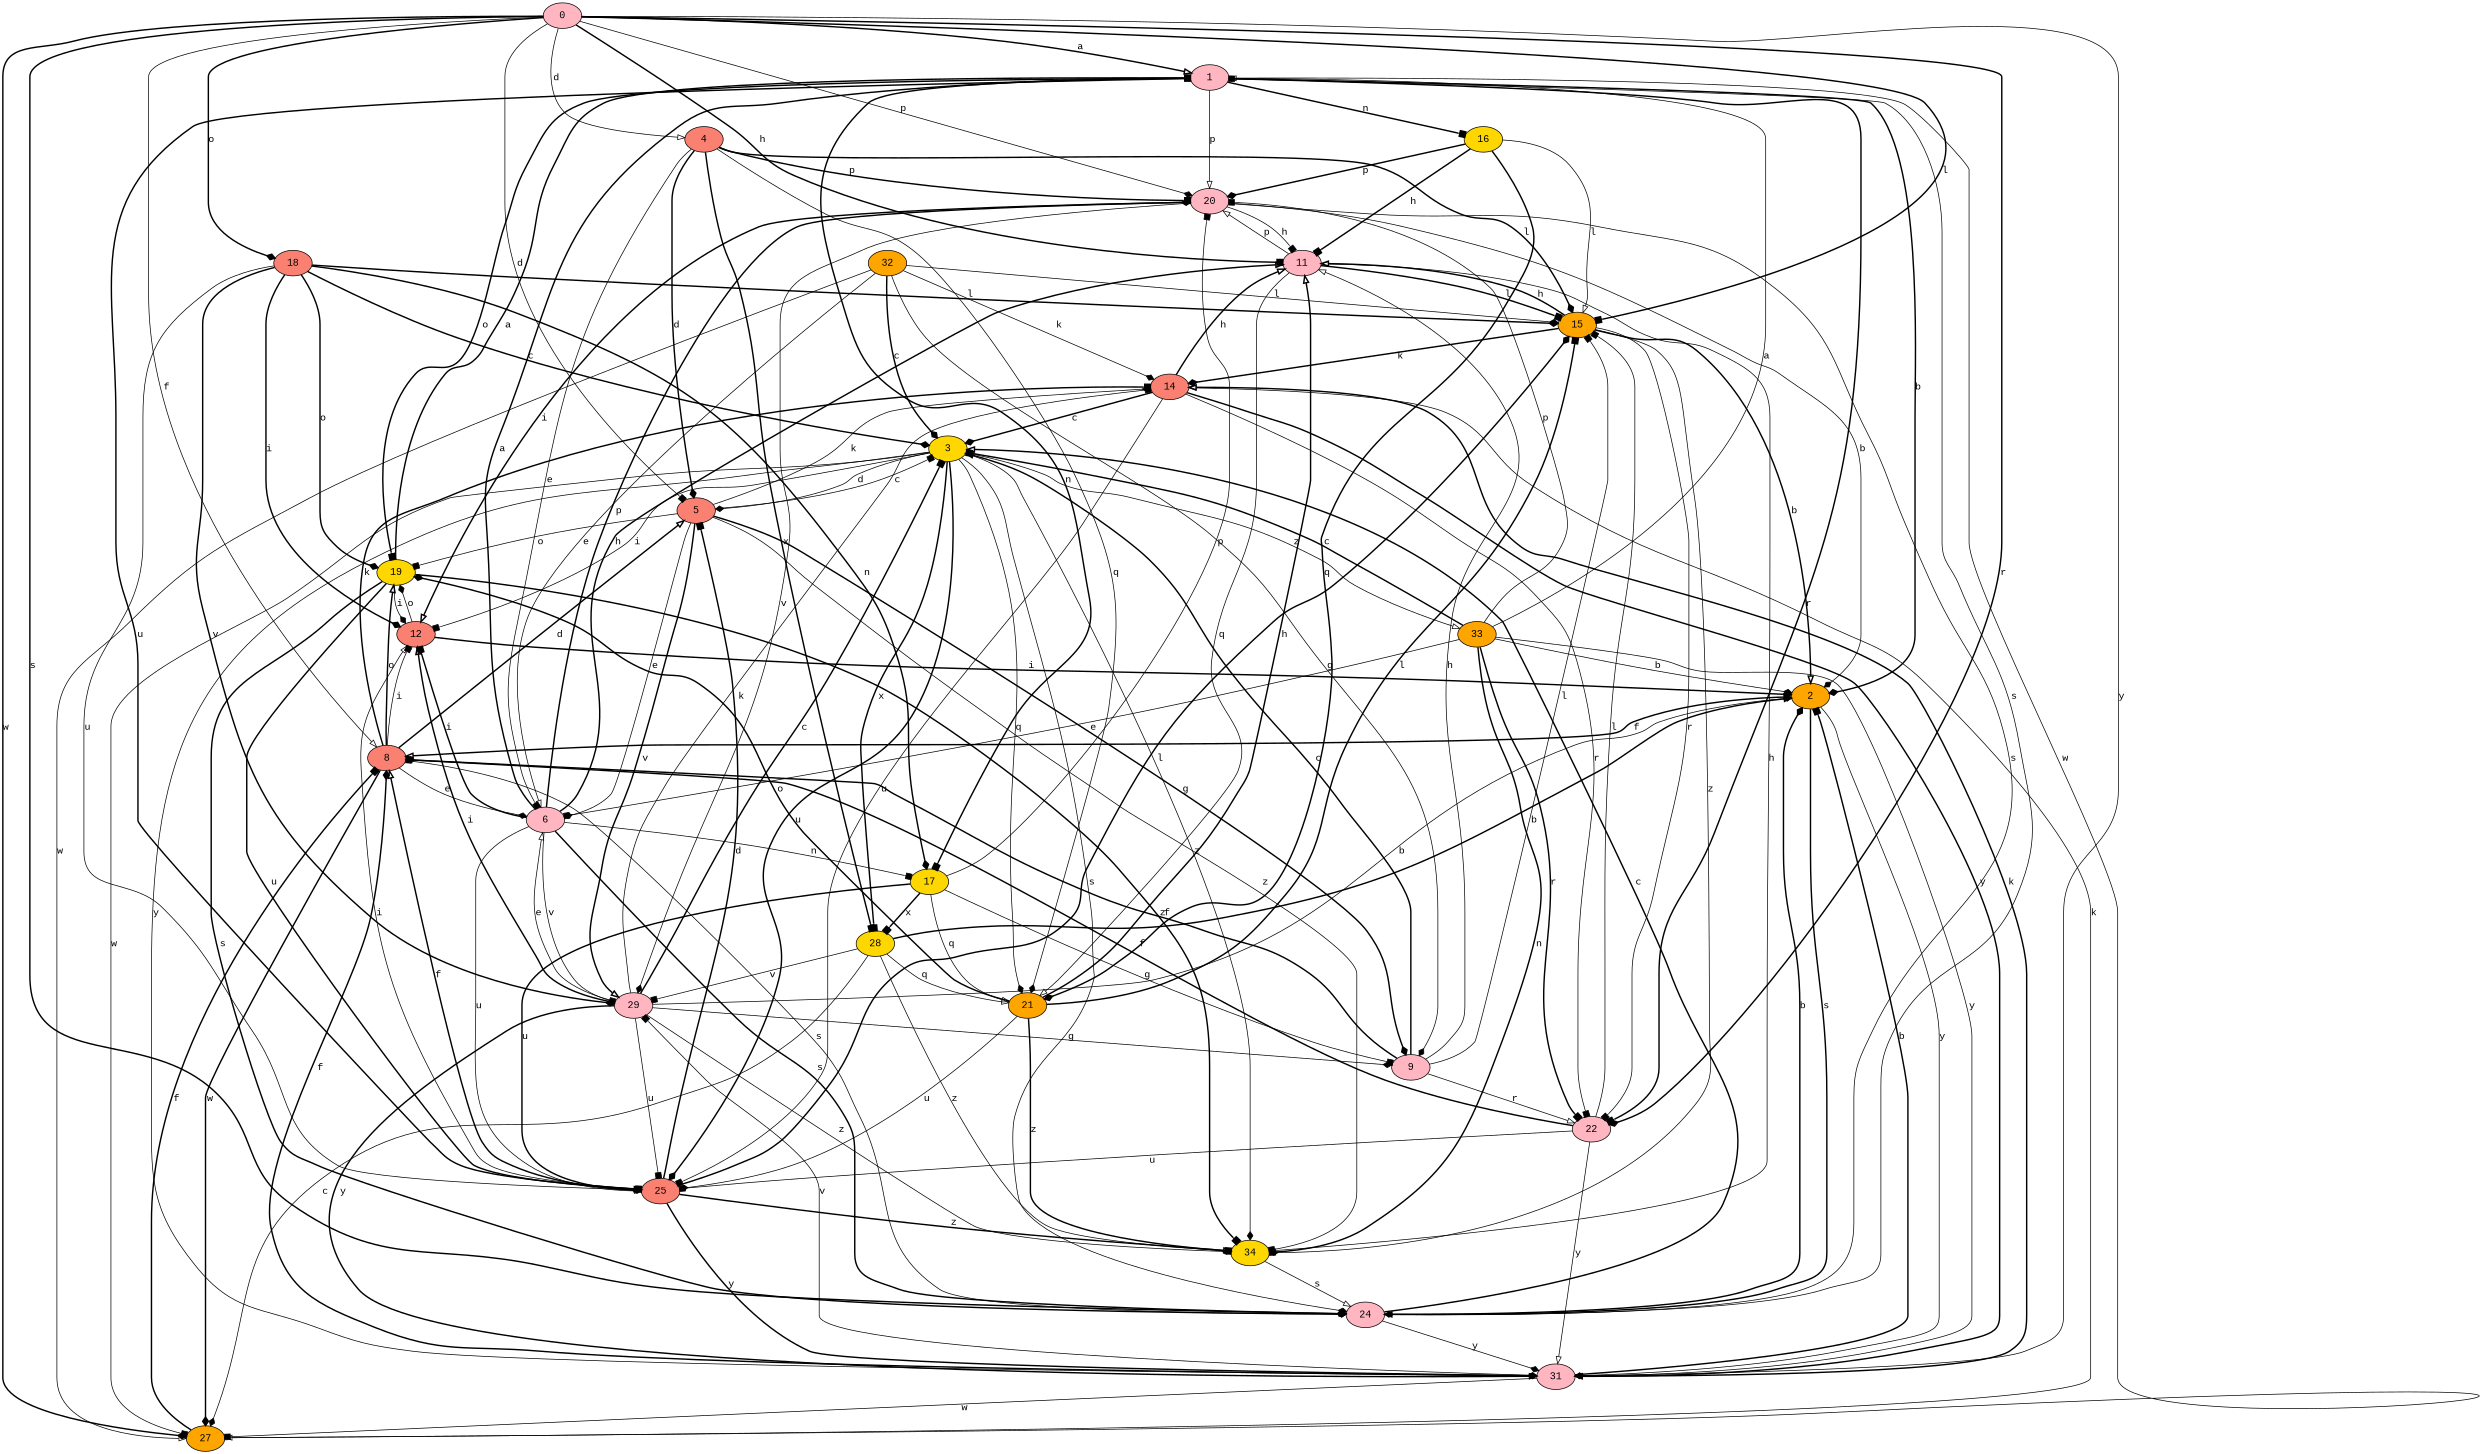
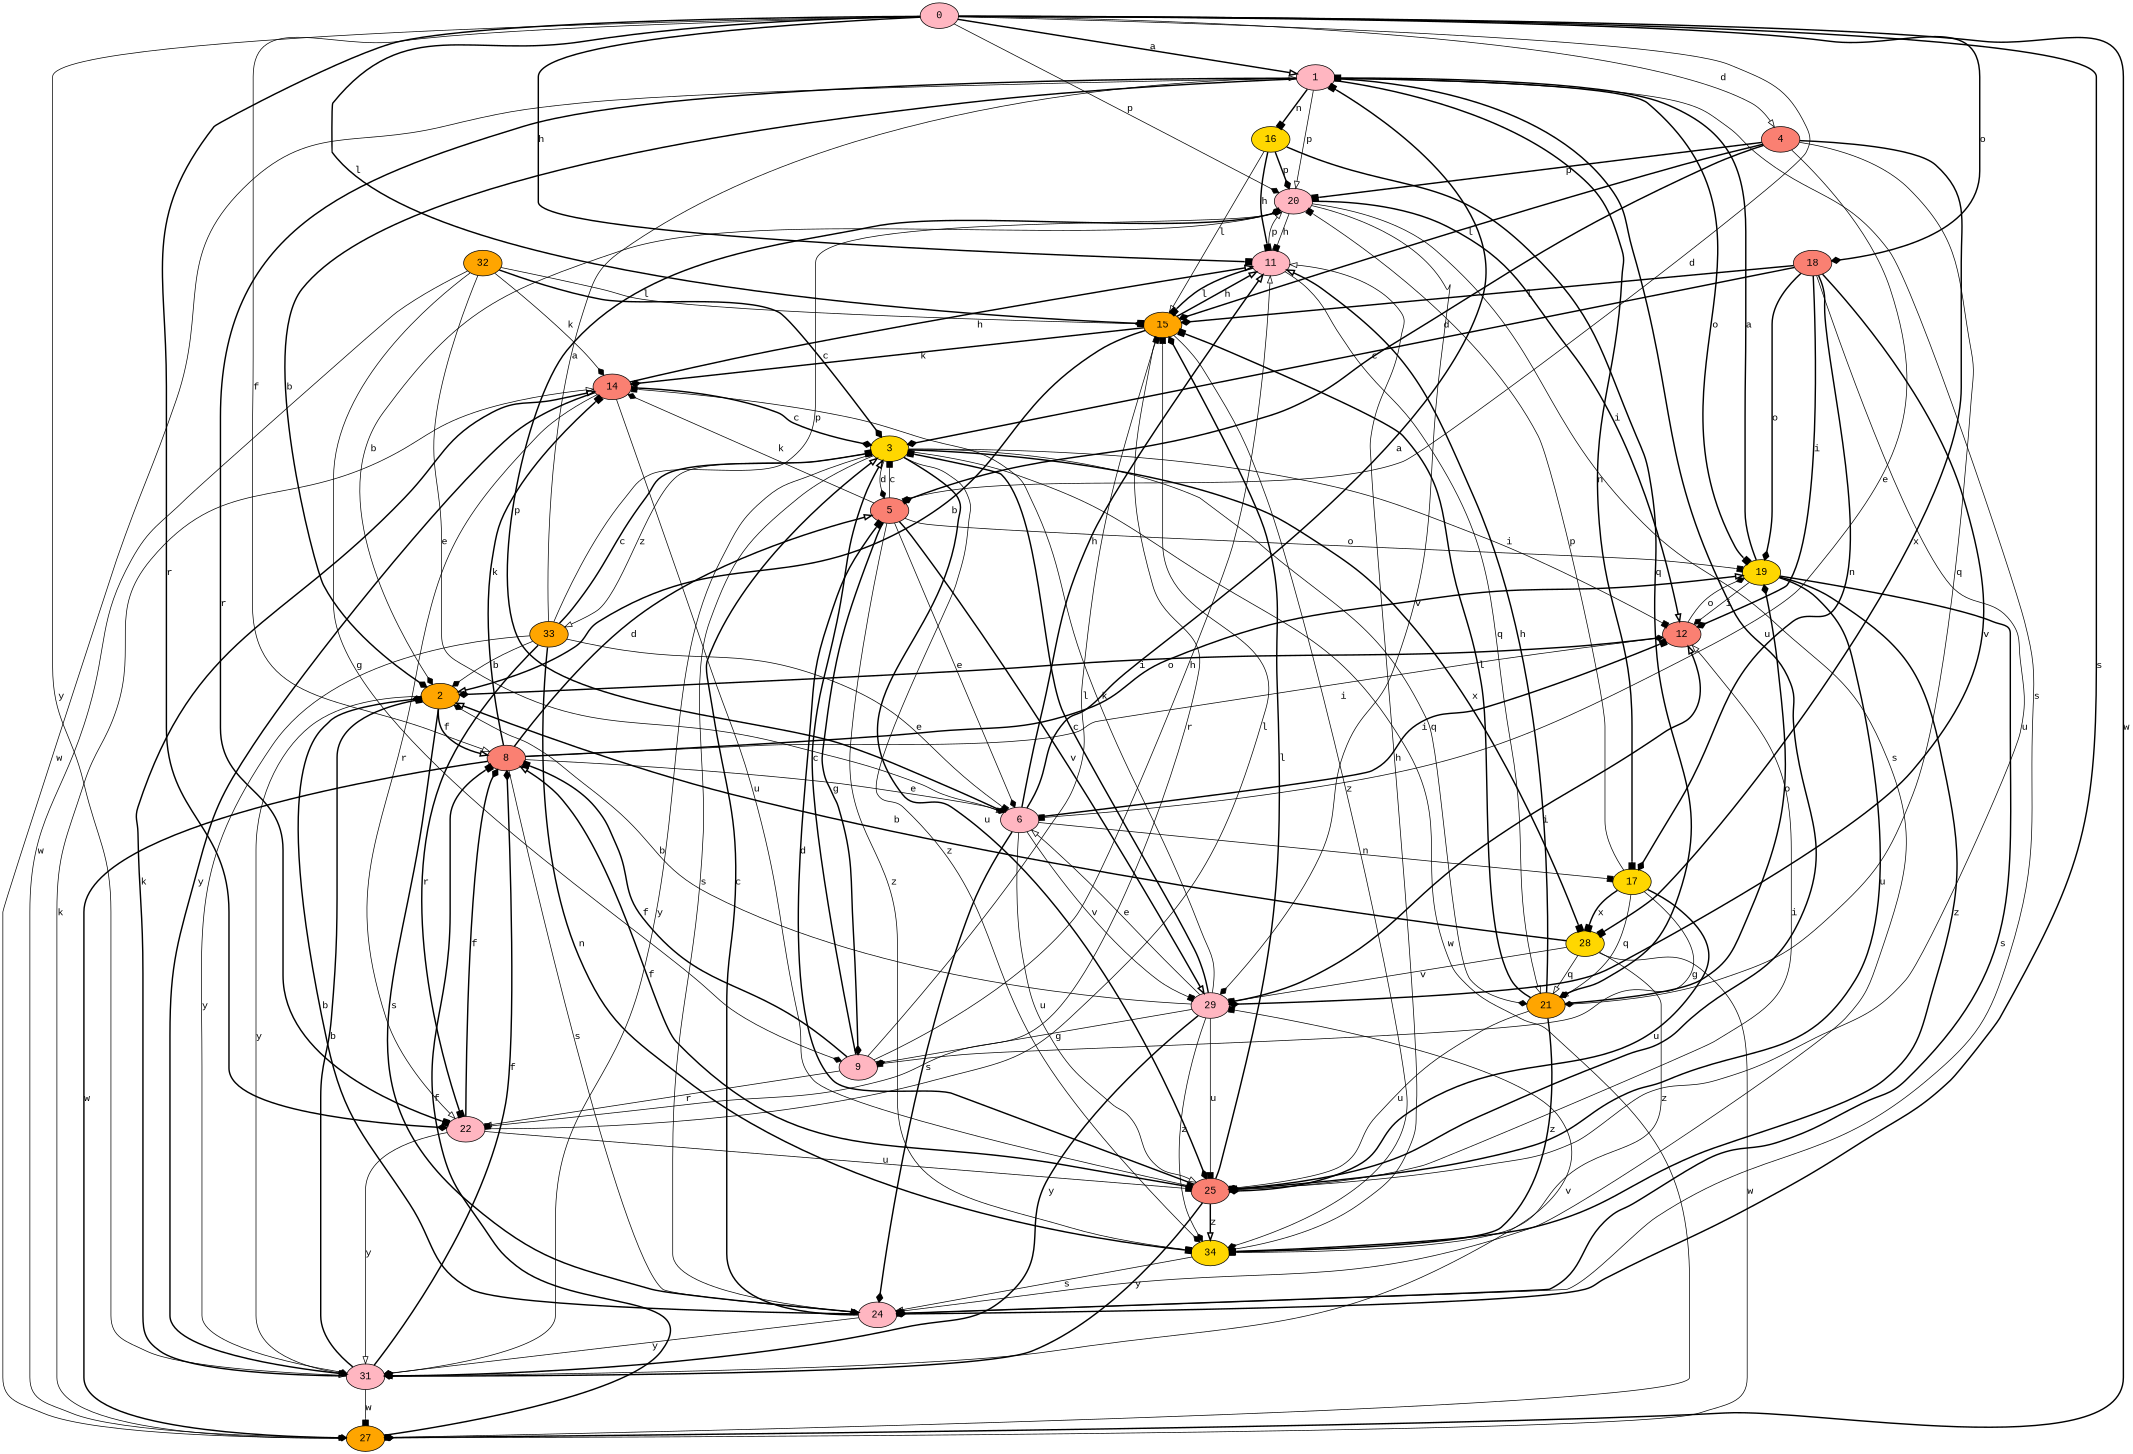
  strict digraph {
    fontname="Liberation Mono"
    node [fillcolor=lightpink fontname="Liberation Mono" style=filled]
    edge [arrowhead=diamond fontname="Liberation Mono" style=bold]
    0
    1
    4 [fillcolor=salmon]
    5 [fillcolor=salmon]
    8 [fillcolor=salmon]
    11
    15 [fillcolor=orange]
    18 [fillcolor=salmon]
    20
    22
    24
    27 [fillcolor=orange]
    31
    2 [fillcolor=orange]
    16 [fillcolor=gold]
    17 [fillcolor=gold]
    19 [fillcolor=gold]
    25 [fillcolor=salmon]
    21 [fillcolor=orange]
    28 [fillcolor=gold]
    6
    3 [fillcolor=gold]
    34 [fillcolor=gold]
    9
    14 [fillcolor=salmon]
    n26 [label=29]
    12 [fillcolor=salmon]
    32 [fillcolor=orange]
    33 [fillcolor=orange]
    0 -> 1 [arrowhead=onormal label=a]
    0 -> 4 [arrowhead=onormal label=d style=solid]
    0 -> 5 [arrowhead=box label=d style=solid]
    0 -> 8 [arrowhead=onormal label=f style=solid]
    0 -> 11 [arrowhead=box label=h]
    0 -> 15 [arrowhead=box label=l]
    0 -> 18 [label=o]
    0 -> 20 [label=p style=solid]
    0 -> 22 [label=r]
    0 -> 24 [label=s]
    0 -> 27 [label=w]
    0 -> 31 [arrowhead=onormal label=y style=solid]
    1 -> 20 [arrowhead=onormal label=p style=solid]
    1 -> 22 [arrowhead=box label=r]
-   24 -> 1 [arrowhead=box label=s style=solid]
+   1 -> 24 [arrowhead=box label=s style=solid]
    1 -> 27 [arrowhead=onormal label=w style=solid]
    1 -> 2 [label=b]
    1 -> 16 [arrowhead=box label=n]
    1 -> 17 [arrowhead=box label=n]
    1 -> 19 [arrowhead=box label=o]
    1 -> 25 [arrowhead=box label=u]
    4 -> 5 [label=d]
    4 -> 15 [label=l]
    4 -> 20 [arrowhead=box label=p]
    4 -> 21 [label=q style=solid]
    4 -> 28 [arrowhead=box label=x]
    4 -> 6 [arrowhead=box label=e style=solid]
    5 -> 19 [arrowhead=box label=o style=solid]
    5 -> 6 [label=e style=solid]
    5 -> 3 [arrowhead=box label=c style=solid]
    5 -> 34 [arrowhead=box label=z style=solid]
    5 -> 9 [label=g]
    5 -> 14 [label=k style=solid]
    5 -> n26 [arrowhead=onormal label=v]
    8 -> 5 [arrowhead=onormal label=d]
    8 -> 24 [arrowhead=onormal label=s style=solid]
    8 -> 27 [label=w]
    8 -> 19 [arrowhead=onormal label=o]
    8 -> 6 [label=e style=solid]
    8 -> 14 [arrowhead=box label=k]
-   8 -> 12 [arrowhead=box label=i style=solid]
+   8 -> 12 [label=i style=solid]
    11 -> 15 [arrowhead=box label=l]
    11 -> 20 [arrowhead=onormal label=p style=solid]
    11 -> 21 [arrowhead=onormal label=q style=solid]
    15 -> 11 [arrowhead=onormal label=h]
    15 -> 22 [arrowhead=box label=r style=solid]
    15 -> 2 [arrowhead=onormal label=b]
    15 -> 34 [label=z style=solid]
    15 -> 14 [label=k]
    18 -> 15 [label=l]
    18 -> 17 [label=n]
    18 -> 19 [label=o]
    18 -> 25 [arrowhead=onormal label=u style=solid]
    18 -> 3 [label=c]
    18 -> n26 [label=v]
    18 -> 12 [label=i]
    20 -> 11 [arrowhead=box label=h style=solid]
    20 -> 24 [label=s style=solid]
    20 -> 2 [label=b style=solid]
    20 -> n26 [label=v style=solid]
    20 -> 12 [arrowhead=onormal label=i]
    22 -> 8 [label=f]
    22 -> 15 [arrowhead=box label=l style=solid]
    22 -> 31 [arrowhead=onormal label=y style=solid]
    22 -> 25 [arrowhead=box label=u style=solid]
    24 -> 31 [label=y style=solid]
    24 -> 2 [label=b]
    24 -> 3 [arrowhead=onormal label=c]
    27 -> 8 [arrowhead=box label=f]
    27 -> 14 [arrowhead=onormal label=k style=solid]
    31 -> 8 [label=f]
    31 -> 27 [arrowhead=box label=w style=solid]
    31 -> 2 [arrowhead=box label=b]
    31 -> 14 [arrowhead=onormal label=k]
    31 -> n26 [arrowhead=box label=v style=solid]
    2 -> 8 [arrowhead=onormal label=f]
    2 -> 24 [arrowhead=onormal label=s]
    2 -> 31 [label=y style=solid]
    16 -> 11 [arrowhead=box label=h]
    16 -> 15 [arrowhead=onormal label=l style=solid]
    16 -> 20 [label=p]
    16 -> 21 [label=q]
    17 -> 20 [arrowhead=box label=p style=solid]
    17 -> 25 [label=u]
    17 -> 21 [arrowhead=onormal label=q style=solid]
    17 -> 28 [arrowhead=box label=x]
    17 -> 9 [arrowhead=box label=g style=solid]
    19 -> 1 [arrowhead=box label=a]
    19 -> 24 [label=s]
    19 -> 25 [arrowhead=onormal label=u]
    19 -> 34 [arrowhead=box label=z]
    19 -> 12 [label=i style=solid]
    25 -> 5 [arrowhead=box label=d]
    25 -> 8 [arrowhead=onormal label=f]
    25 -> 15 [label=l]
    25 -> 31 [label=y]
    25 -> 34 [arrowhead=onormal label=z]
    25 -> 12 [arrowhead=onormal label=i style=solid]
    21 -> 11 [arrowhead=onormal label=h]
    21 -> 15 [arrowhead=box label=l]
    21 -> 19 [label=o]
    21 -> 25 [label=u style=solid]
    21 -> 34 [arrowhead=box label=z]
-   28 -> 27 [label=c style=solid]
+   28 -> 27 [label=w style=solid]
    28 -> 2 [arrowhead=onormal label=b]
    28 -> 21 [arrowhead=onormal label=q style=solid]
    28 -> 34 [arrowhead=box label=z style=solid]
    28 -> n26 [arrowhead=box label=v style=solid]
    6 -> 1 [arrowhead=box label=a]
    6 -> 11 [arrowhead=onormal label=h]
    6 -> 20 [label=p]
    6 -> 24 [label=s]
    6 -> 17 [arrowhead=box label=n style=solid]
    6 -> 25 [arrowhead=onormal label=u style=solid]
    6 -> n26 [arrowhead=box label=v style=solid]
    6 -> 12 [arrowhead=box label=i]
    3 -> 5 [label=d style=solid]
    3 -> 24 [label=s style=solid]
    3 -> 27 [arrowhead=box label=w style=solid]
    3 -> 31 [label=y style=solid]
    3 -> 25 [label=u]
    3 -> 21 [label=q style=solid]
    3 -> 28 [arrowhead=box label=x]
    3 -> 34 [label=z style=solid]
    3 -> 12 [arrowhead=box label=i style=solid]
    3 -> 33 [arrowhead=onormal label=z style=solid]
    34 -> 11 [arrowhead=onormal label=h style=solid]
    34 -> 24 [arrowhead=onormal label=s style=solid]
    9 -> 8 [arrowhead=box label=f]
    9 -> 11 [arrowhead=onormal label=h style=solid]
    9 -> 15 [arrowhead=box label=l style=solid]
    9 -> 22 [arrowhead=onormal label=r style=solid]
    9 -> 3 [arrowhead=onormal label=c]
    14 -> 11 [arrowhead=onormal label=h]
-   14 -> 22 [arrowhead=box label=r style=solid]
+   14 -> 22 [arrowhead=onormal label=r style=solid]
    14 -> 31 [arrowhead=onormal label=y]
    14 -> 25 [arrowhead=box label=u style=solid]
    14 -> 3 [label=c]
    n26 -> 31 [arrowhead=onormal label=y]
    n26 -> 2 [label=b style=solid]
    n26 -> 25 [arrowhead=box label=u style=solid]
    n26 -> 6 [arrowhead=onormal label=e style=solid]
    n26 -> 3 [arrowhead=box label=c]
    n26 -> 34 [label=z style=solid]
    n26 -> 9 [label=g style=solid]
    n26 -> 14 [arrowhead=box label=k style=solid]
    n26 -> 12 [arrowhead=onormal label=i]
    12 -> 2 [label=i]
    12 -> 19 [label=o style=solid]
    32 -> 15 [label=l style=solid]
    32 -> 27 [arrowhead=onormal label=w style=solid]
    32 -> 6 [arrowhead=onormal label=e style=solid]
    32 -> 3 [label=c]
    32 -> 9 [label=g style=solid]
    32 -> 14 [label=k style=solid]
    33 -> 1 [arrowhead=onormal label=a style=solid]
    33 -> 20 [arrowhead=box label=p style=solid]
    33 -> 22 [arrowhead=box label=r]
    33 -> 31 [label=y style=solid]
    33 -> 2 [label=b style=solid]
    33 -> 6 [arrowhead=box label=e style=solid]
    33 -> 3 [arrowhead=box label=c]
    33 -> 34 [arrowhead=box label=n]
  }
